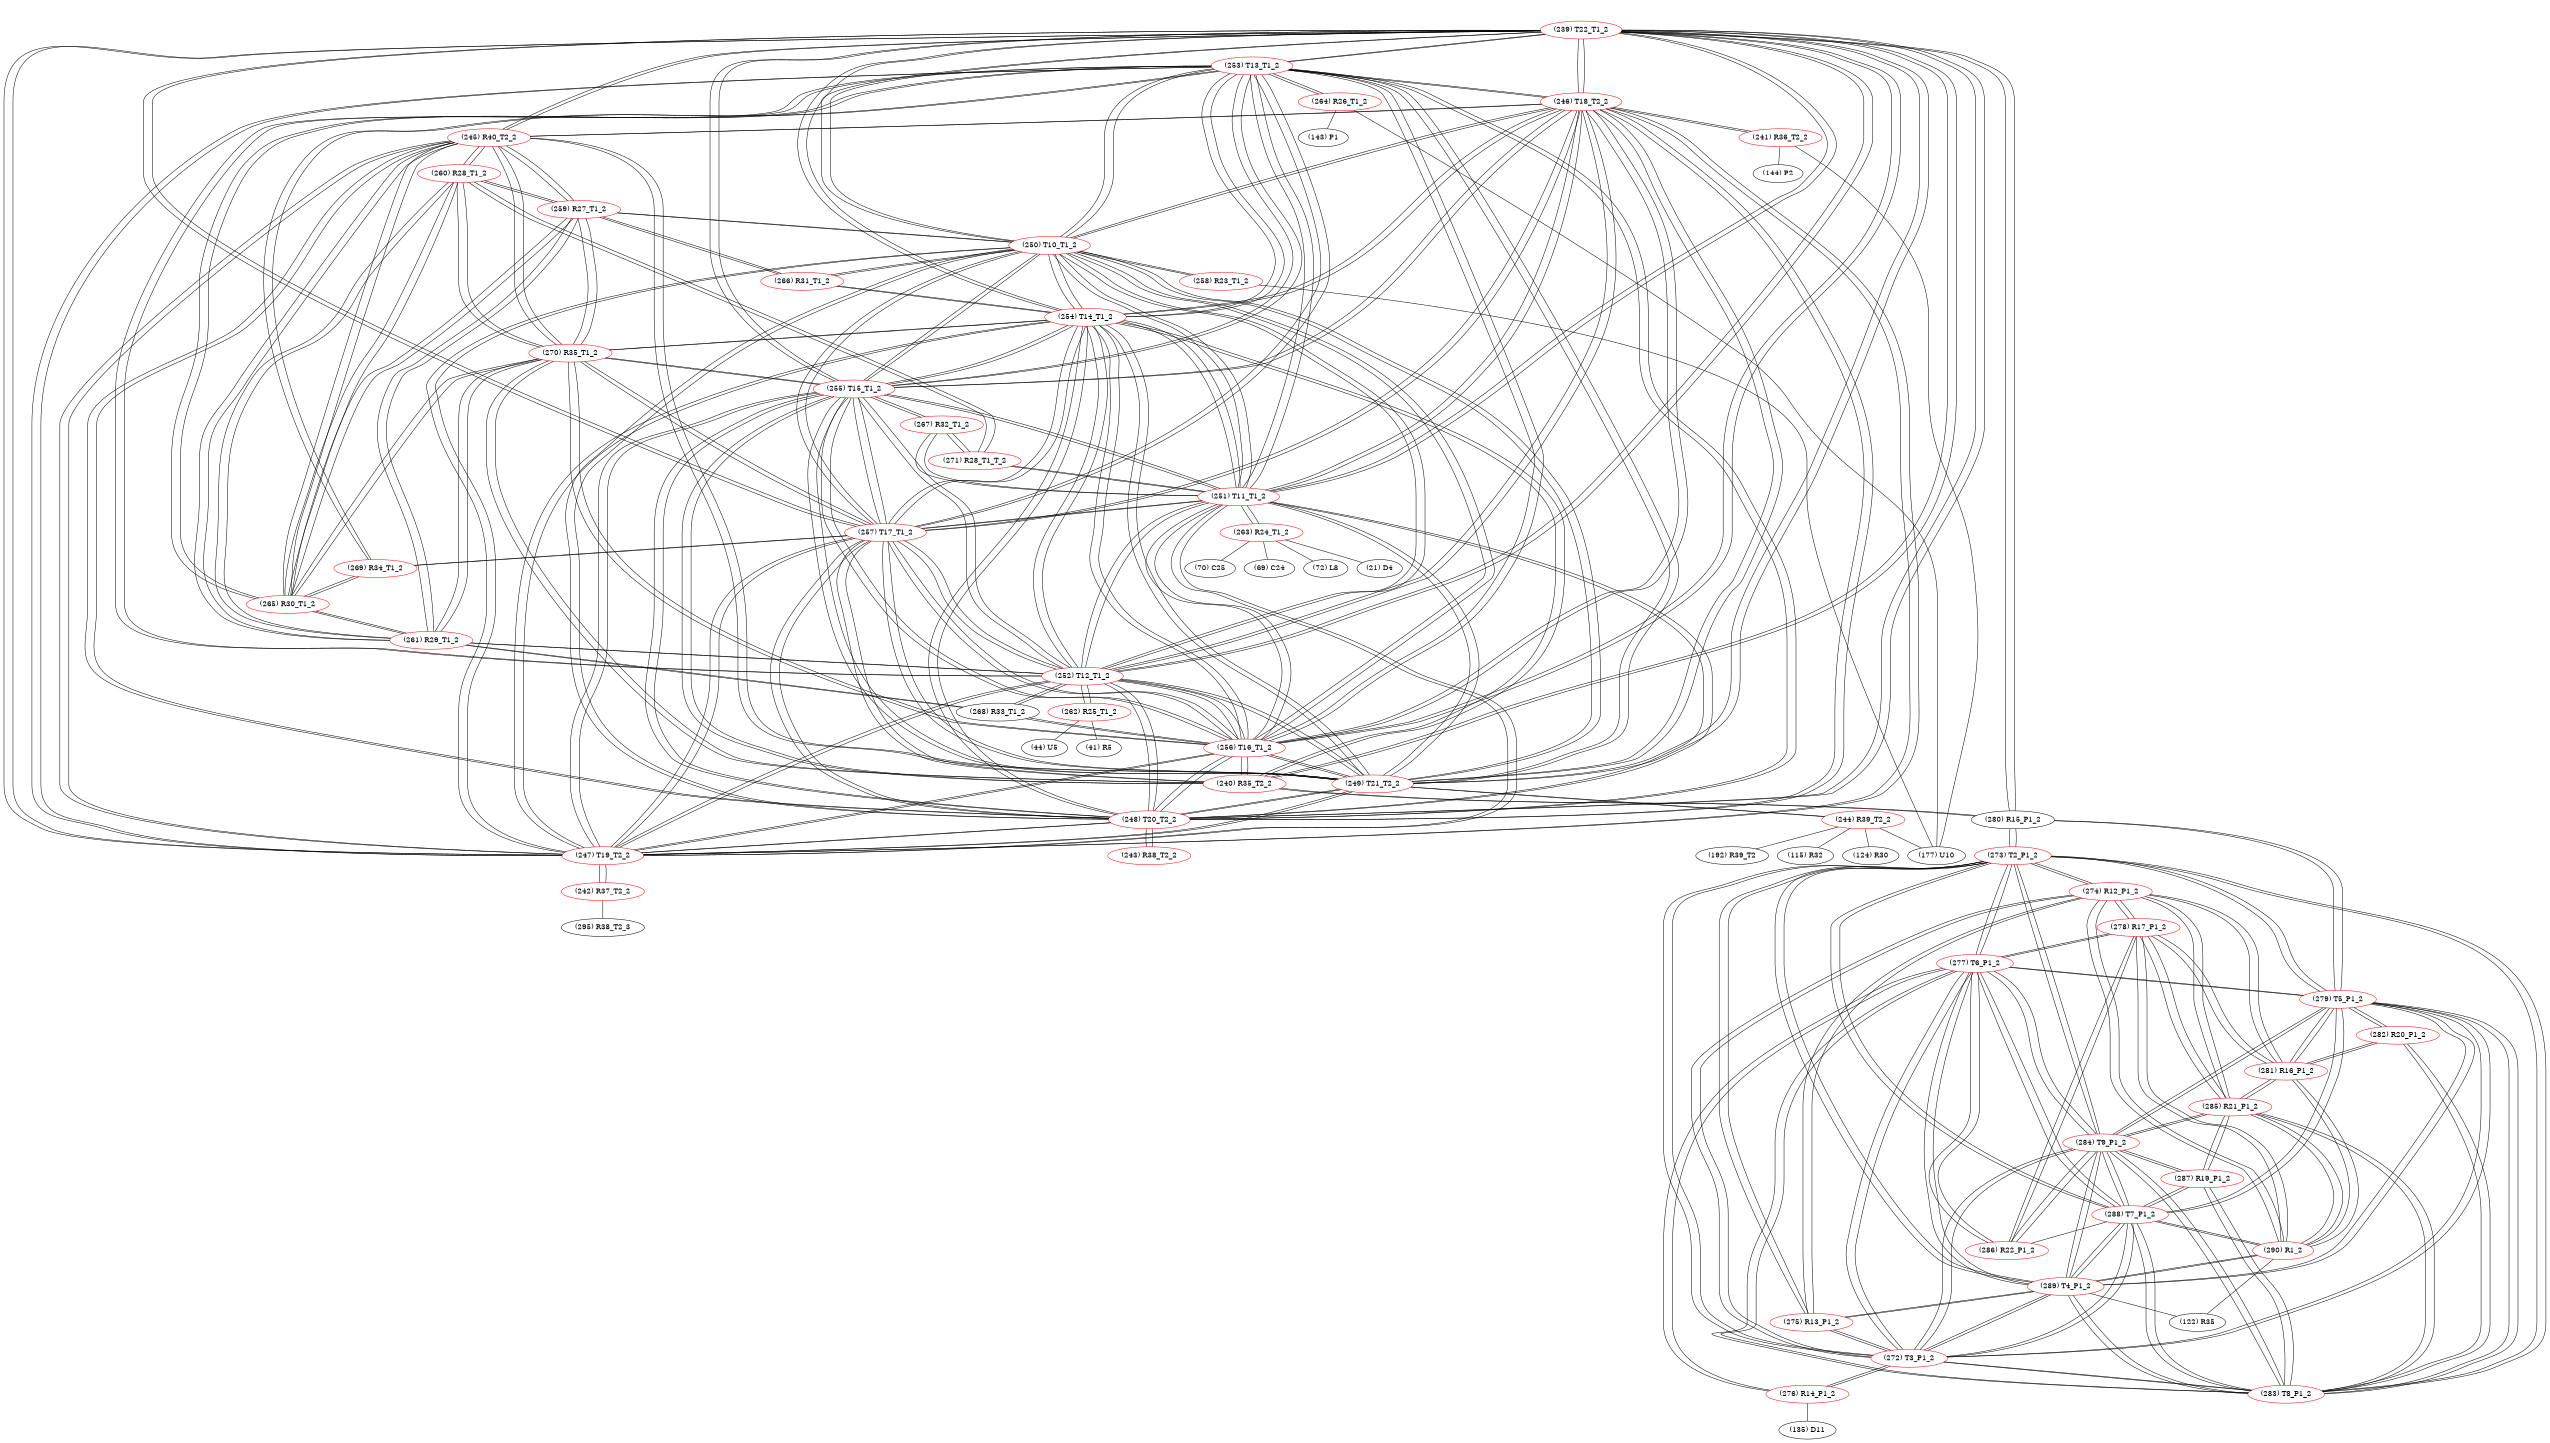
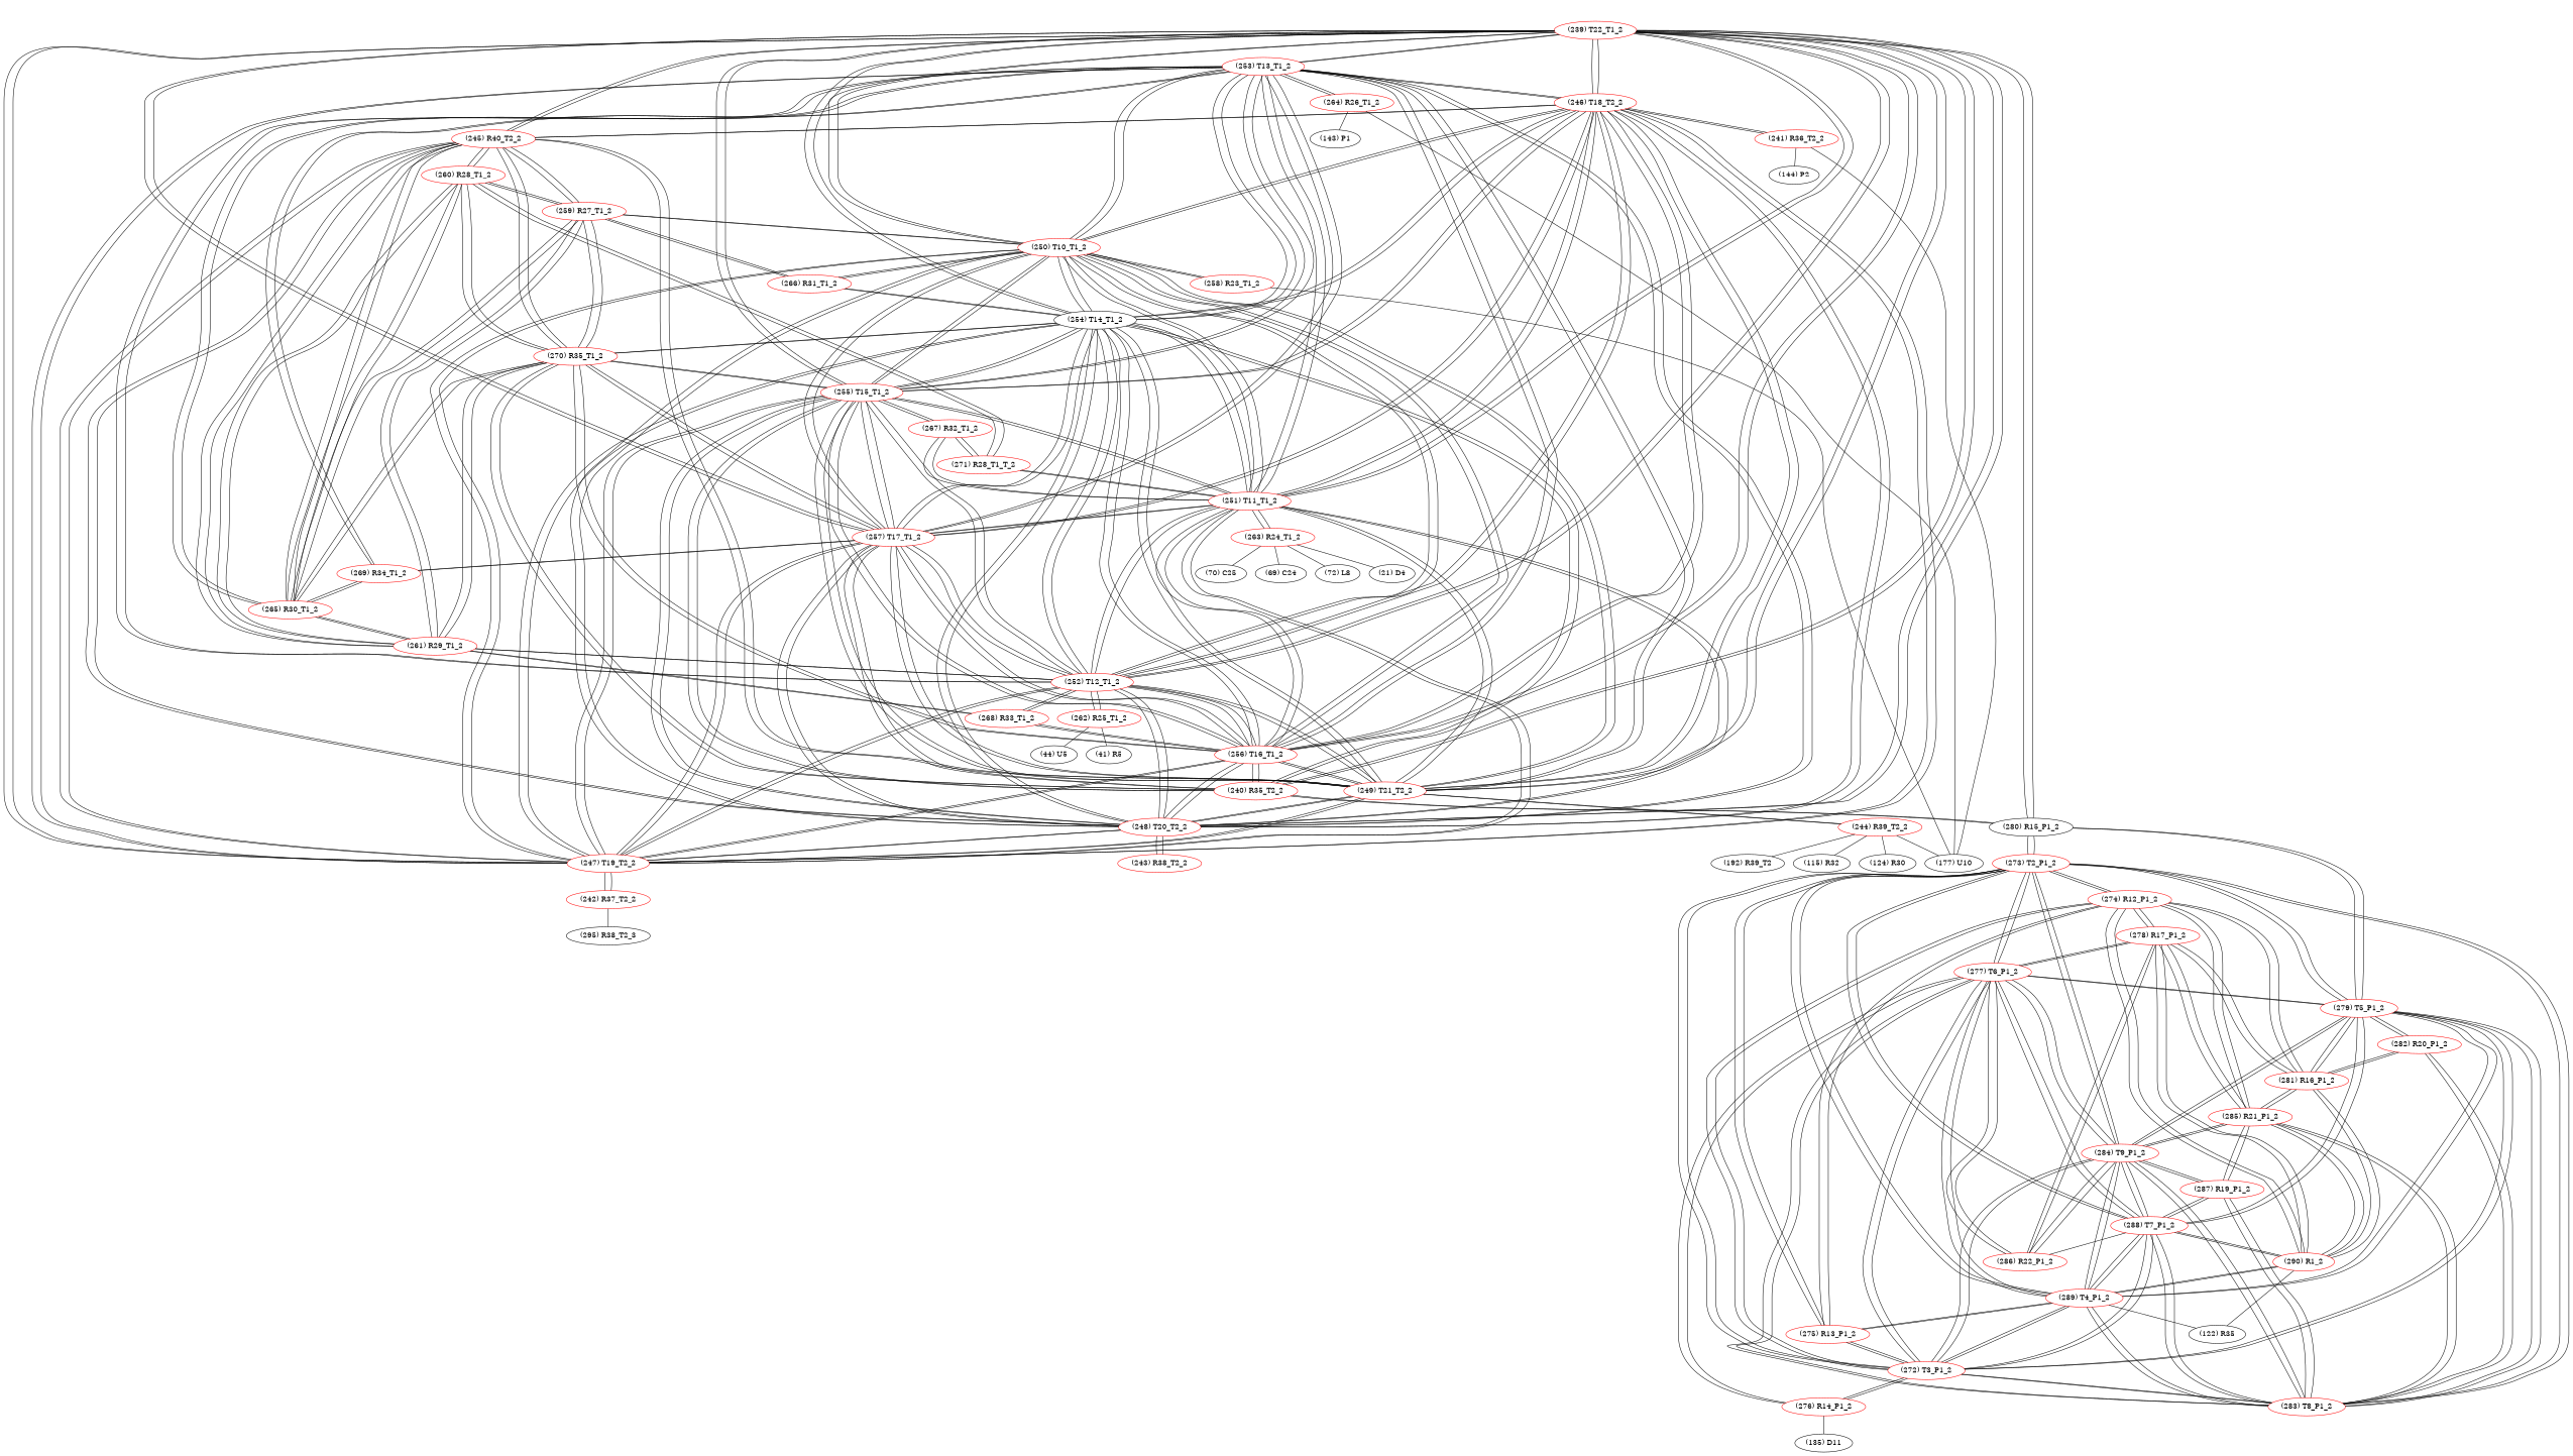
  graph {
    node [color=red]
    n1 [label="(239) T22_T1_2"]
    n2 [label="(253) T13_T1_2"]
    n3 [label="(246) T18_T2_2"]
    n4 [label="(247) T19_T2_2"]
    n5 [label="(252) T12_T1_2"]
    n6 [label="(255) T15_T1_2"]
-   n7 [label="(254) T14_T1_2"]
+   n7 [color=black label="(254) T14_T1_2"]
    n8 [label="(248) T20_T2_2"]
    n9 [label="(249) T21_T2_2"]
    n10 [label="(251) T11_T1_2"]
    n11 [label="(250) T10_T1_2"]
    n12 [label="(256) T16_T1_2"]
    n13 [label="(257) T17_T1_2"]
    n14 [label="(245) R40_T2_2"]
    n15 [color=black label="(280) R15_P1_2"]
    n16 [label="(240) R35_T2_2"]
    n17 [label="(265) R30_T1_2"]
    n18 [label="(269) R34_T1_2"]
    n19 [label="(264) R26_T1_2"]
    n20 [label="(241) R36_T2_2"]
    n21 [label="(242) R37_T2_2"]
    n22 [label="(261) R29_T1_2"]
-   n23 [color=black label="(268) R33_T1_2"]
+   n23 [label="(268) R33_T1_2"]
    n24 [label="(262) R25_T1_2"]
    n25 [label="(270) R35_T1_2"]
    n26 [label="(267) R32_T1_2"]
    n27 [label="(266) R31_T1_2"]
    n28 [label="(243) R38_T2_2"]
    n29 [label="(244) R39_T2_2"]
    n30 [label="(263) R24_T1_2"]
    n31 [label="(271) R28_T1_T_2"]
    n32 [label="(259) R27_T1_2"]
    n33 [label="(258) R23_T1_2"]
    n34 [label="(260) R28_T1_2"]
    n35 [label="(279) T5_P1_2"]
    n36 [label="(273) T2_P1_2"]
    n37 [label="(177) U10" color=""]
    n38 [label="(143) P1" color=""]
    n39 [label="(144) P2" color=""]
    n40 [label="(295) R38_T2_3" color=""]
    n41 [label="(44) U5" color=""]
    n42 [label="(41) R5" color=""]
    n43 [label="(115) R32" color=""]
    n44 [label="(124) R30" color=""]
    n45 [label="(192) R39_T2" color=""]
    n46 [label="(70) C25" color=""]
    n47 [label="(69) C24" color=""]
    n48 [label="(72) L8" color=""]
    n49 [label="(21) D4" color=""]
    n50 [label="(272) T3_P1_2"]
    n51 [label="(289) T4_P1_2"]
    n52 [label="(288) T7_P1_2"]
    n53 [label="(284) T9_P1_2"]
    n54 [label="(283) T8_P1_2"]
    n55 [label="(277) T6_P1_2"]
    n56 [label="(281) R16_P1_2"]
    n57 [label="(282) R20_P1_2"]
    n58 [label="(275) R13_P1_2"]
    n59 [label="(274) R12_P1_2"]
    n60 [label="(276) R14_P1_2"]
    n61 [label="(290) R1_2"]
    n62 [label="(122) R35" color=""]
    n63 [label="(287) R19_P1_2"]
    n64 [label="(286) R22_P1_2"]
    n65 [label="(285) R21_P1_2"]
    n66 [label="(278) R17_P1_2"]
    n67 [label="(135) D11" color=""]
    n1 -- n2
    n1 -- n3
    n1 -- n4
    n1 -- n5
    n1 -- n6
    n1 -- n7
    n1 -- n8
    n1 -- n9
    n1 -- n10
    n1 -- n11
    n1 -- n12
    n1 -- n13
    n1 -- n14
    n1 -- n15
    n1 -- n16
    n2 -- n1
    n2 -- n3
    n2 -- n4
    n2 -- n5
    n2 -- n6
    n2 -- n7
    n2 -- n8
    n2 -- n9
    n2 -- n10
    n2 -- n11
    n2 -- n12
    n2 -- n13
    n2 -- n17
    n2 -- n18
    n2 -- n19
    n3 -- n1
    n3 -- n2
    n3 -- n4
    n3 -- n5
    n3 -- n6
    n3 -- n7
    n3 -- n8
    n3 -- n9
    n3 -- n10
    n3 -- n11
    n3 -- n12
    n3 -- n13
    n3 -- n14
    n3 -- n20
    n4 -- n1
    n4 -- n2
    n4 -- n3
    n4 -- n5
    n4 -- n6
    n4 -- n7
    n4 -- n8
    n4 -- n9
    n4 -- n10
    n4 -- n11
    n4 -- n12
    n4 -- n13
    n4 -- n14
    n4 -- n21
    n5 -- n1
    n5 -- n2
    n5 -- n3
    n5 -- n4
    n5 -- n6
    n5 -- n7
    n5 -- n8
    n5 -- n9
    n5 -- n10
    n5 -- n11
    n5 -- n12
    n5 -- n13
    n5 -- n22
    n5 -- n23
    n5 -- n24
    n6 -- n1
    n6 -- n2
    n6 -- n3
    n6 -- n4
    n6 -- n5
    n6 -- n7
    n6 -- n8
    n6 -- n9
    n6 -- n10
    n6 -- n11
    n6 -- n12
    n6 -- n13
    n6 -- n16
    n6 -- n25
    n6 -- n26
    n7 -- n1
    n7 -- n2
    n7 -- n3
    n7 -- n4
    n7 -- n5
    n7 -- n6
    n7 -- n8
    n7 -- n9
    n7 -- n10
    n7 -- n11
    n7 -- n12
    n7 -- n13
    n7 -- n16
    n7 -- n25
    n7 -- n27
    n8 -- n1
    n8 -- n2
    n8 -- n3
    n8 -- n4
    n8 -- n5
    n8 -- n6
    n8 -- n7
    n8 -- n9
    n8 -- n10
    n8 -- n11
    n8 -- n12
    n8 -- n13
    n8 -- n14
    n8 -- n28
    n9 -- n1
    n9 -- n2
    n9 -- n3
    n9 -- n4
    n9 -- n5
    n9 -- n6
    n9 -- n7
    n9 -- n8
    n9 -- n10
    n9 -- n11
    n9 -- n12
    n9 -- n13
    n9 -- n14
    n9 -- n29
    n10 -- n1
    n10 -- n2
    n10 -- n3
    n10 -- n4
    n10 -- n5
    n10 -- n6
    n10 -- n7
    n10 -- n8
    n10 -- n9
    n10 -- n11
    n10 -- n12
    n10 -- n13
    n10 -- n26
    n10 -- n30
    n10 -- n31
    n11 -- n1
    n11 -- n2
    n11 -- n3
    n11 -- n4
    n11 -- n5
    n11 -- n6
    n11 -- n7
    n11 -- n8
    n11 -- n9
    n11 -- n10
    n11 -- n12
    n11 -- n13
    n11 -- n27
    n11 -- n32
    n11 -- n33
    n12 -- n1
    n12 -- n2
    n12 -- n3
    n12 -- n4
    n12 -- n5
    n12 -- n6
    n12 -- n7
    n12 -- n8
    n12 -- n9
    n12 -- n10
    n12 -- n11
    n12 -- n13
    n12 -- n16
    n12 -- n23
    n12 -- n25
    n13 -- n1
    n13 -- n2
    n13 -- n3
    n13 -- n4
    n13 -- n5
    n13 -- n6
    n13 -- n7
    n13 -- n8
    n13 -- n9
    n13 -- n10
    n13 -- n11
    n13 -- n12
    n13 -- n16
    n13 -- n18
    n13 -- n25
    n14 -- n1
    n14 -- n3
    n14 -- n4
    n14 -- n8
    n14 -- n9
    n14 -- n17
    n14 -- n22
    n14 -- n25
    n14 -- n32
    n14 -- n34
    n15 -- n1
    n15 -- n16
    n15 -- n35
    n15 -- n36
    n16 -- n1
    n16 -- n6
    n16 -- n7
    n16 -- n12
    n16 -- n13
    n16 -- n15
    n16 -- n25
    n17 -- n2
    n17 -- n14
    n17 -- n18
    n17 -- n22
    n17 -- n25
    n17 -- n32
    n17 -- n34
    n18 -- n2
    n18 -- n13
    n18 -- n17
    n19 -- n2
    n19 -- n37
    n19 -- n38
    n20 -- n3
    n20 -- n37
    n20 -- n39
    n21 -- n4
    n21 -- n40
    n22 -- n5
    n22 -- n14
    n22 -- n17
    n22 -- n23
    n22 -- n25
    n22 -- n32
    n22 -- n34
    n23 -- n5
    n23 -- n12
    n23 -- n22
    n24 -- n5
    n24 -- n41
    n24 -- n42
    n25 -- n6
    n25 -- n7
    n25 -- n12
    n25 -- n13
    n25 -- n14
    n25 -- n16
    n25 -- n17
    n25 -- n22
    n25 -- n32
    n25 -- n34
    n26 -- n6
    n26 -- n10
    n26 -- n31
    n27 -- n7
    n27 -- n11
    n27 -- n32
    n28 -- n8
    n29 -- n9
    n29 -- n37
    n29 -- n43
    n29 -- n44
    n29 -- n45
    n30 -- n10
    n30 -- n46
    n30 -- n47
    n30 -- n48
    n30 -- n49
    n31 -- n10
    n31 -- n26
    n31 -- n34
    n32 -- n11
    n32 -- n14
    n32 -- n17
    n32 -- n22
    n32 -- n25
    n32 -- n27
    n32 -- n34
    n33 -- n11
    n33 -- n37
    n34 -- n14
    n34 -- n17
    n34 -- n22
    n34 -- n25
    n34 -- n31
    n34 -- n32
    n35 -- n15
    n35 -- n36
    n35 -- n50
    n35 -- n51
    n35 -- n52
    n35 -- n53
    n35 -- n54
    n35 -- n55
    n35 -- n56
    n35 -- n57
    n36 -- n15
    n36 -- n35
    n36 -- n50
    n36 -- n51
    n36 -- n52
    n36 -- n53
    n36 -- n54
    n36 -- n55
    n36 -- n58
    n36 -- n59
    n50 -- n35
    n50 -- n36
    n50 -- n51
    n50 -- n52
    n50 -- n53
    n50 -- n54
    n50 -- n55
    n50 -- n58
    n50 -- n59
    n50 -- n60
    n51 -- n35
    n51 -- n36
    n51 -- n50
    n51 -- n52
    n51 -- n53
    n51 -- n54
    n51 -- n55
    n51 -- n58
    n51 -- n61
    n51 -- n62
    n52 -- n35
    n52 -- n36
    n52 -- n50
    n52 -- n51
    n52 -- n53
    n52 -- n54
    n52 -- n55
    n52 -- n61
    n52 -- n63
    n52 -- n64
    n53 -- n35
    n53 -- n36
    n53 -- n50
    n53 -- n51
    n53 -- n52
    n53 -- n54
    n53 -- n55
    n53 -- n63
    n53 -- n64
    n53 -- n65
    n54 -- n35
    n54 -- n36
    n54 -- n50
    n54 -- n51
    n54 -- n52
    n54 -- n53
    n54 -- n55
    n54 -- n57
    n54 -- n63
    n54 -- n65
    n55 -- n35
    n55 -- n36
    n55 -- n50
    n55 -- n51
    n55 -- n52
    n55 -- n53
    n55 -- n54
    n55 -- n60
    n55 -- n64
    n55 -- n66
    n56 -- n35
    n56 -- n57
    n56 -- n59
    n56 -- n61
    n56 -- n65
    n56 -- n66
    n57 -- n35
    n57 -- n54
    n57 -- n56
    n58 -- n36
    n58 -- n50
    n58 -- n51
    n58 -- n59
    n59 -- n36
    n59 -- n50
    n59 -- n56
    n59 -- n58
    n59 -- n61
    n59 -- n65
    n59 -- n66
    n60 -- n50
    n60 -- n55
    n60 -- n67
    n61 -- n51
    n61 -- n52
    n61 -- n56
    n61 -- n59
    n61 -- n62
    n61 -- n65
    n61 -- n66
    n63 -- n52
    n63 -- n53
    n63 -- n54
    n63 -- n65
    n64 -- n53
    n64 -- n55
    n64 -- n66
    n65 -- n53
    n65 -- n54
    n65 -- n56
    n65 -- n59
    n65 -- n61
    n65 -- n63
    n65 -- n66
    n66 -- n55
    n66 -- n56
    n66 -- n59
    n66 -- n61
    n66 -- n64
    n66 -- n65
  }
